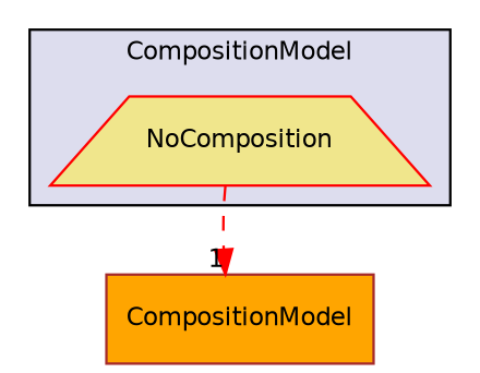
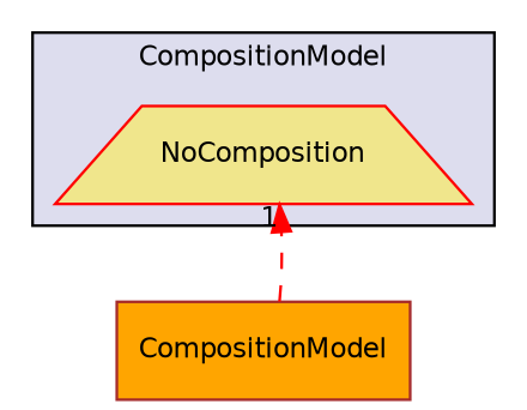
  digraph {
    compound=true
    node [fontname=Helvetica fontsize=10 style=filled]
    n1 [fillcolor=khaki label=NoComposition pencolor=black shape=trapezium color=red]
    n2 [label=CompositionModel shape=box fillcolor=orange color=brown]
    subgraph cluster_1 {
      bgcolor="#ddddee"
      fontname=Helvetica
      fontsize=10
      label=CompositionModel
      pencolor=black
      n1
    }
-   n1 -> n2 [headlabel=1 labeldistance=1.5 labelfontname=Helvetica labelfontsize=10 color=red style=dashed]
+   n2 -> n1 [headlabel=1 labeldistance=1.5 labelfontname=Helvetica labelfontsize=10 color=red style=dashed]
  }
